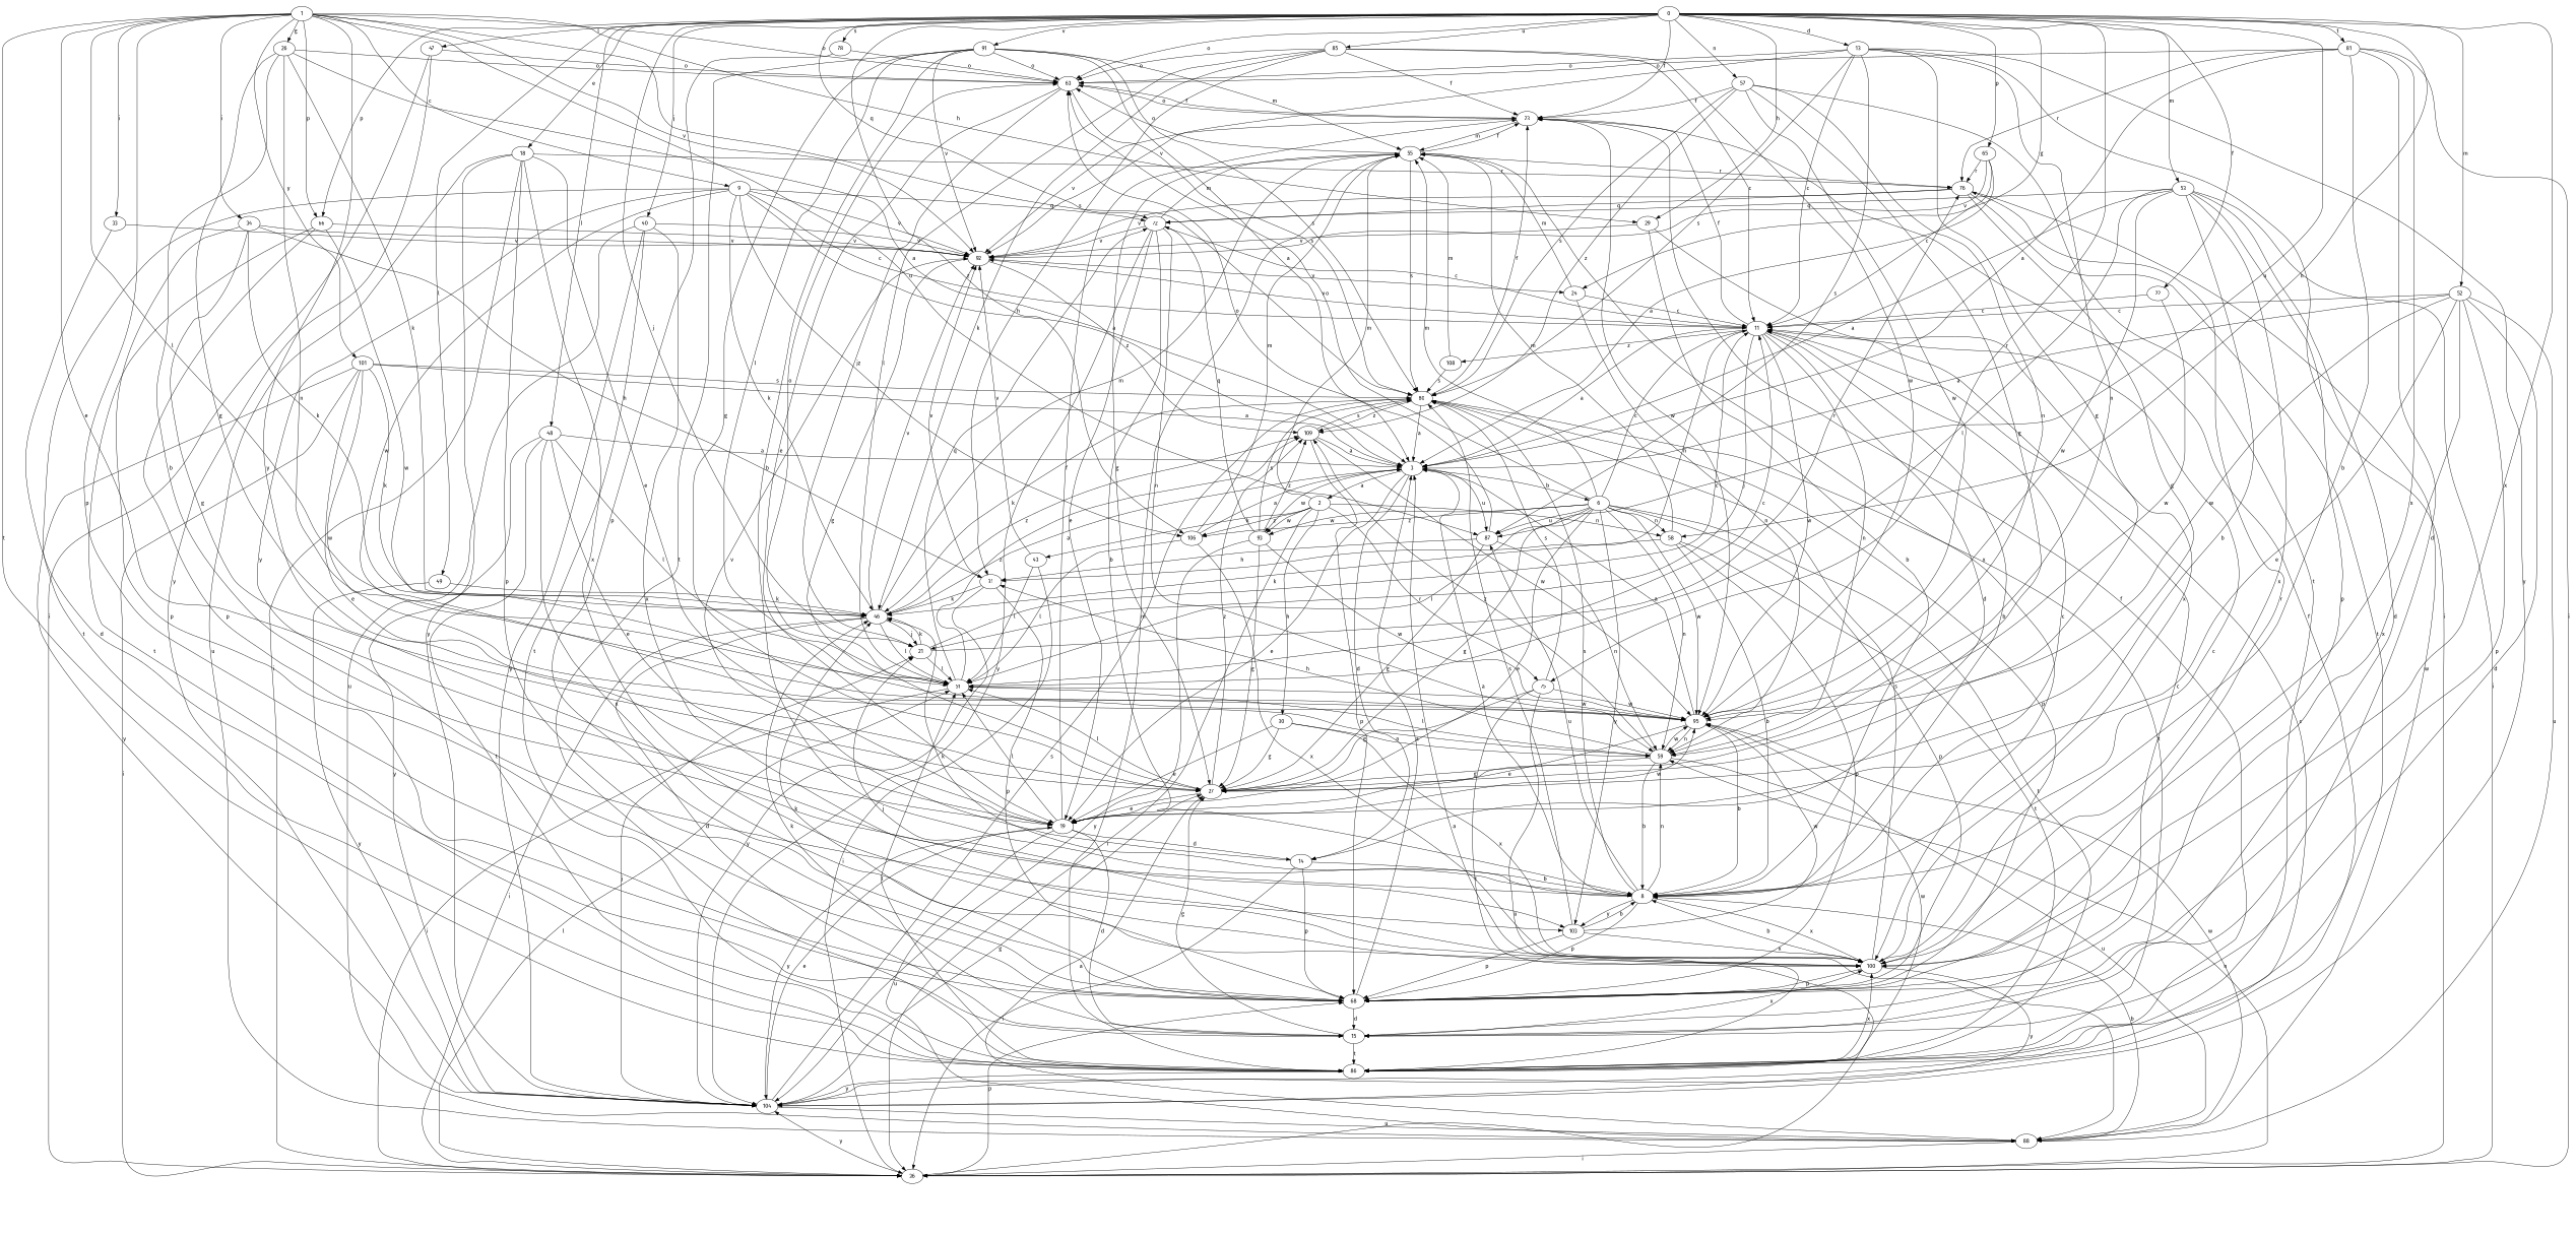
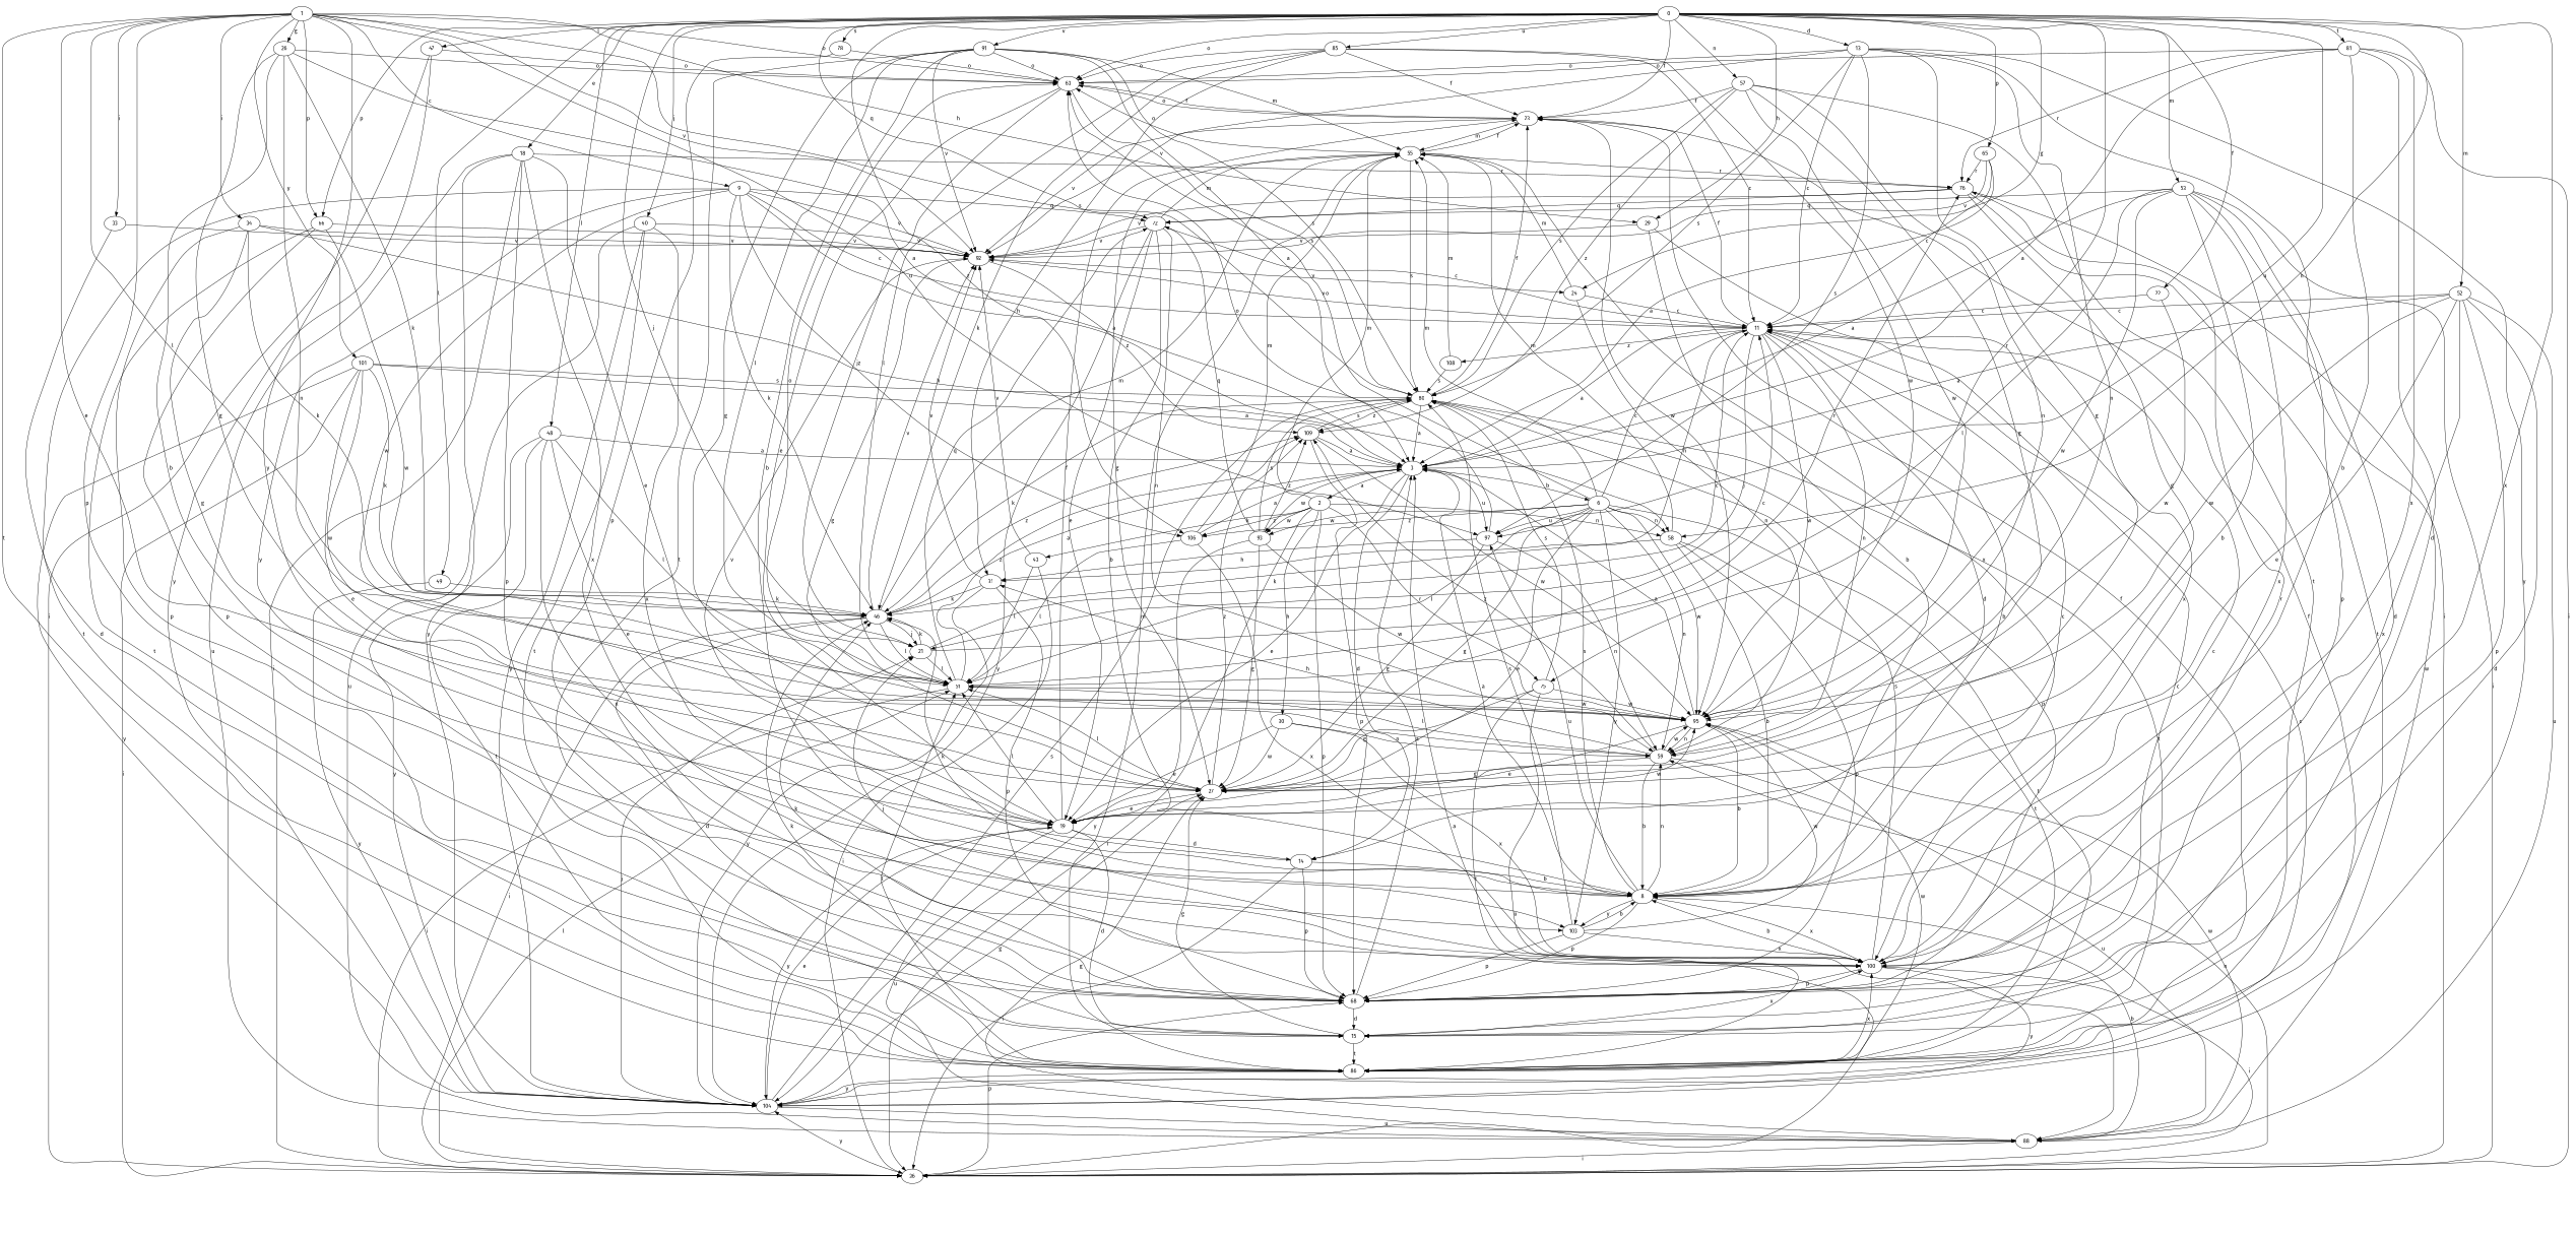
  strict digraph {
    fontname="Fira Sans"
    node [fontname="Fira Sans"]
    edge [fontname="Fira Sans"]
    0
    13
    18
    22
    23
    24
    29
    40
    n9 [label=21]
    47
    48
    49
    52
    53
    57
    58
    63
    65
    66
    72
    75
    78
    81
    85
-   87
+   87 [label=97]
    91
    100
    106
    80
    92
    36
    11
    27
    59
    104
    19
    68
    76
    88
    95
    55
    8
    n43 [label=86]
    51
    46
    3
    15
    109
    31
    1
    9
    26
    33
    34
    101
    103
    14
    2
    30
    43
    93
    6
    108
    0 -> 13 [label=d]
    0 -> 18 [label=e]
    0 -> 22 [label=f]
    0 -> 23 [label=f]
    0 -> 24 [label=g]
    0 -> 29 [label=h]
    0 -> 40 [label=j]
    0 -> n9 [label=j]
    0 -> 47 [label=l]
    0 -> 48 [label=l]
    0 -> 49 [label=l]
    0 -> 52 [label=m]
    0 -> 53 [label=m]
    0 -> 57 [label=n]
    0 -> 58 [label=n]
    0 -> 63 [label=o]
    0 -> 65 [label=p]
    0 -> 66 [label=p]
    0 -> 72 [label=q]
    0 -> 75 [label=r]
    0 -> 78 [label=s]
    0 -> 81 [label=t]
    0 -> 85 [label=u]
    0 -> 87 [label=u]
    0 -> 91 [label=v]
    0 -> 100 [label=x]
    0 -> 106 [label=z]
    13 -> 63 [label=o]
    13 -> 87 [label=s]
    13 -> 80 [label=s]
    13 -> 92 [label=v]
    13 -> 36 [label=i]
    13 -> 11 [label=c]
    13 -> 27 [label=g]
    13 -> 59 [label=n]
    13 -> 104 [label=y]
    18 -> 100 [label=x]
    18 -> 36 [label=i]
    18 -> 104 [label=y]
    18 -> 19 [label=e]
    18 -> 68 [label=p]
    18 -> 76 [label=r]
    18 -> 88 [label=u]
    22 -> 11 [label=c]
    22 -> 95 [label=w]
    23 -> 63 [label=o]
    23 -> 92 [label=v]
    23 -> 95 [label=w]
    23 -> 55 [label=m]
    24 -> 11 [label=c]
    24 -> 59 [label=n]
    24 -> 55 [label=m]
    29 -> 100 [label=x]
    29 -> 92 [label=v]
    29 -> 8 [label=b]
    40 -> 100 [label=x]
    40 -> 92 [label=v]
    40 -> 104 [label=y]
    40 -> 88 [label=u]
    40 -> n43 [label=t]
    n9 -> 11 [label=c]
    n9 -> 76 [label=r]
    n9 -> 51 [label=l]
    n9 -> 46 [label=k]
    47 -> 63 [label=o]
    47 -> 36 [label=i]
    47 -> 104 [label=y]
    48 -> 100 [label=x]
    48 -> 104 [label=y]
    48 -> 19 [label=e]
    48 -> n43 [label=t]
    48 -> 51 [label=l]
    48 -> 3 [label=a]
    49 -> 104 [label=y]
    49 -> 46 [label=k]
    52 -> 100 [label=x]
    52 -> 11 [label=c]
    52 -> 19 [label=e]
    52 -> 68 [label=p]
    52 -> 88 [label=u]
    52 -> 95 [label=w]
    52 -> 3 [label=a]
    52 -> 15 [label=d]
    53 -> 72 [label=q]
    53 -> 100 [label=x]
    53 -> 36 [label=i]
    53 -> 68 [label=p]
    53 -> 95 [label=w]
    53 -> 8 [label=b]
    53 -> 51 [label=l]
    53 -> 3 [label=a]
    53 -> 15 [label=d]
    57 -> 23 [label=f]
    57 -> 80 [label=s]
    57 -> 27 [label=g]
    57 -> 59 [label=n]
    57 -> 95 [label=w]
    57 -> n43 [label=t]
    57 -> 109 [label=z]
    58 -> 68 [label=p]
    58 -> 55 [label=m]
    58 -> 8 [label=b]
    58 -> n43 [label=t]
    58 -> 46 [label=k]
    63 -> 23 [label=f]
    63 -> n9 [label=j]
    63 -> 80 [label=s]
    63 -> 19 [label=e]
    65 -> 92 [label=v]
    65 -> 11 [label=c]
    65 -> 76 [label=r]
    65 -> 3 [label=a]
    66 -> 92 [label=v]
    66 -> 68 [label=p]
    66 -> 95 [label=w]
    66 -> n43 [label=t]
    72 -> 92 [label=v]
    72 -> 11 [label=c]
    72 -> 59 [label=n]
    72 -> 104 [label=y]
    72 -> 19 [label=e]
    72 -> 55 [label=m]
    72 -> 8 [label=b]
    75 -> 80 [label=s]
    75 -> 27 [label=g]
    75 -> 88 [label=u]
    75 -> 95 [label=w]
    75 -> n43 [label=t]
    78 -> 63 [label=o]
    78 -> 68 [label=p]
    81 -> 63 [label=o]
    81 -> 100 [label=x]
    81 -> 36 [label=i]
    81 -> 76 [label=r]
    81 -> 8 [label=b]
    81 -> 3 [label=a]
    81 -> 15 [label=d]
    85 -> 23 [label=f]
    85 -> 63 [label=o]
    85 -> 11 [label=c]
    85 -> 95 [label=w]
    85 -> 51 [label=l]
    85 -> 46 [label=k]
    85 -> 31 [label=h]
    87 -> 63 [label=o]
    87 -> 27 [label=g]
    87 -> 59 [label=n]
    87 -> 31 [label=h]
    91 -> 63 [label=o]
    91 -> 80 [label=s]
    91 -> 92 [label=v]
    91 -> 27 [label=g]
    91 -> 55 [label=m]
    91 -> 8 [label=b]
    91 -> n43 [label=t]
    91 -> 51 [label=l]
    91 -> 3 [label=a]
    100 -> n9 [label=j]
    100 -> 80 [label=s]
+   100 -> 36 [label=i]
    100 -> 11 [label=c]
    100 -> 104 [label=y]
    100 -> 68 [label=p]
    100 -> 8 [label=b]
    106 -> 100 [label=x]
    106 -> 55 [label=m]
    106 -> 51 [label=l]
    106 -> 3 [label=a]
    80 -> 23 [label=f]
    80 -> 68 [label=p]
    80 -> n43 [label=t]
    80 -> 46 [label=k]
    80 -> 3 [label=a]
    80 -> 109 [label=z]
    92 -> 24 [label=v]
    92 -> 27 [label=g]
    92 -> 109 [label=z]
    36 -> 59 [label=n]
    36 -> 104 [label=y]
    36 -> 68 [label=p]
    36 -> 51 [label=l]
    36 -> 3 [label=a]
    11 -> 23 [label=f]
    11 -> n9 [label=j]
    11 -> 92 [label=v]
    11 -> 59 [label=n]
    11 -> 95 [label=w]
    11 -> 8 [label=b]
    11 -> 3 [label=a]
    11 -> 31 [label=h]
    11 -> 14 [label=d]
    11 -> 108 [label=z]
    27 -> 19 [label=e]
    27 -> 51 [label=l]
    27 -> 109 [label=z]
    59 -> 27 [label=g]
    59 -> 88 [label=u]
    59 -> 95 [label=w]
    59 -> 8 [label=b]
    59 -> 51 [label=l]
    59 -> 109 [label=z]
    59 -> 31 [label=h]
    104 -> 23 [label=f]
    104 -> n9 [label=j]
    104 -> 80 [label=s]
    104 -> 11 [label=c]
    104 -> 27 [label=g]
    104 -> 19 [label=e]
    104 -> 88 [label=u]
    19 -> 23 [label=f]
    19 -> 104 [label=y]
    19 -> 88 [label=u]
    19 -> 95 [label=w]
    19 -> 51 [label=l]
    19 -> 15 [label=d]
    19 -> 14 [label=d]
    68 -> 76 [label=r]
    68 -> 46 [label=k]
    68 -> 3 [label=a]
    68 -> 15 [label=d]
    76 -> 72 [label=q]
    76 -> 92 [label=v]
    76 -> 27 [label=g]
    76 -> 88 [label=w]
    76 -> n43 [label=t]
    88 -> 36 [label=i]
-   88 -> 27 [label=a]
+   88 -> 27 [label=g]
    88 -> 95 [label=w]
    88 -> 8 [label=b]
    95 -> 59 [label=n]
    95 -> 19 [label=e]
    95 -> 8 [label=b]
    95 -> 3 [label=a]
    55 -> 23 [label=f]
    55 -> 63 [label=o]
    55 -> 100 [label=x]
    55 -> 80 [label=s]
    55 -> 27 [label=g]
    55 -> 76 [label=r]
    8 -> 87 [label=u]
    8 -> 100 [label=x]
    8 -> 80 [label=s]
    8 -> 11 [label=c]
    8 -> 59 [label=n]
    8 -> 68 [label=p]
    8 -> 46 [label=k]
    8 -> 3 [label=a]
    8 -> 103 [label=y]
    n43 -> 23 [label=f]
    n43 -> 100 [label=x]
    n43 -> 104 [label=y]
    n43 -> 95 [label=w]
    n43 -> 55 [label=m]
    n43 -> 51 [label=l]
    51 -> 63 [label=o]
    51 -> 72 [label=q]
    51 -> 36 [label=i]
    51 -> 11 [label=c]
    51 -> 95 [label=w]
    51 -> 109 [label=z]
    46 -> n9 [label=j]
    46 -> 92 [label=v]
    46 -> 36 [label=i]
    46 -> 55 [label=m]
    46 -> 51 [label=l]
    46 -> 3 [label=a]
    46 -> 15 [label=d]
    46 -> 109 [label=z]
    3 -> 87 [label=u]
    3 -> 19 [label=e]
    3 -> 14 [label=d]
    3 -> 2 [label=a]
    3 -> 93 [label=w]
    3 -> 6 [label=b]
    15 -> 100 [label=x]
    15 -> 11 [label=c]
    15 -> 27 [label=g]
    15 -> n43 [label=t]
    15 -> 46 [label=k]
    109 -> 80 [label=s]
    109 -> 68 [label=p]
    109 -> 95 [label=w]
    109 -> 3 [label=a]
    31 -> 92 [label=v]
    31 -> 104 [label=y]
    31 -> 68 [label=p]
    31 -> 46 [label=k]
    1 -> 29 [label=h]
    1 -> 63 [label=o]
    1 -> 66 [label=p]
    1 -> 87 [label=u]
    1 -> 80 [label=s]
    1 -> 92 [label=v]
    1 -> 19 [label=e]
    1 -> 68 [label=p]
    1 -> n43 [label=t]
    1 -> 51 [label=l]
    1 -> 9 [label=c]
    1 -> 26 [label=g]
    1 -> 33 [label=i]
    1 -> 34 [label=i]
    1 -> 101 [label=y]
    1 -> 103 [label=y]
    9 -> 72 [label=q]
    9 -> 106 [label=z]
    9 -> 92 [label=v]
    9 -> 11 [label=c]
    9 -> 95 [label=w]
    9 -> n43 [label=t]
    9 -> 46 [label=k]
    9 -> 3 [label=a]
    9 -> 103 [label=y]
    26 -> 63 [label=o]
    26 -> 27 [label=g]
    26 -> 59 [label=n]
    26 -> 8 [label=b]
    26 -> 46 [label=k]
    26 -> 3 [label=a]
    33 -> 92 [label=v]
    33 -> 15 [label=d]
    34 -> 92 [label=v]
    34 -> 27 [label=g]
    34 -> 68 [label=p]
    34 -> 46 [label=k]
-   34 -> 31 [label=h]
+   34 -> 58 [label=h]
    101 -> 80 [label=s]
    101 -> 36 [label=i]
    101 -> 104 [label=y]
    101 -> 19 [label=e]
    101 -> 95 [label=w]
    101 -> 46 [label=k]
    101 -> 3 [label=a]
    103 -> 100 [label=x]
    103 -> 80 [label=s]
    103 -> 68 [label=p]
    103 -> 95 [label=w]
    103 -> 8 [label=b]
    14 -> 92 [label=v]
    14 -> 36 [label=i]
    14 -> 68 [label=p]
    14 -> 8 [label=b]
    2 -> 58 [label=n]
    2 -> 75 [label=r]
    2 -> 106 [label=z]
    2 -> 36 [label=i]
    2 -> 55 [label=m]
    2 -> 30 [label=h]
    2 -> 43 [label=k]
    2 -> 93 [label=w]
    30 -> 100 [label=x]
-   30 -> 27 [label=g]
+   30 -> 27 [label=w]
    30 -> 59 [label=n]
    30 -> 19 [label=e]
    43 -> 92 [label=v]
    43 -> 36 [label=i]
    43 -> 51 [label=l]
    93 -> 72 [label=q]
    93 -> 80 [label=s]
    93 -> 27 [label=g]
    93 -> 104 [label=y]
    93 -> 95 [label=w]
    93 -> 109 [label=z]
    6 -> 58 [label=n]
    6 -> 63 [label=o]
    6 -> 87 [label=u]
    6 -> 106 [label=z]
    6 -> 11 [label=c]
    6 -> 27 [label=g]
    6 -> 59 [label=n]
    6 -> 19 [label=e]
-   6 -> 68 [label=p]
+   2 -> 68 [label=p]
    6 -> 95 [label=w]
    6 -> 55 [label=m]
    6 -> n43 [label=t]
    6 -> 51 [label=l]
    6 -> 103 [label=y]
    6 -> 93 [label=w]
    108 -> 80 [label=s]
    108 -> 55 [label=m]
  }
